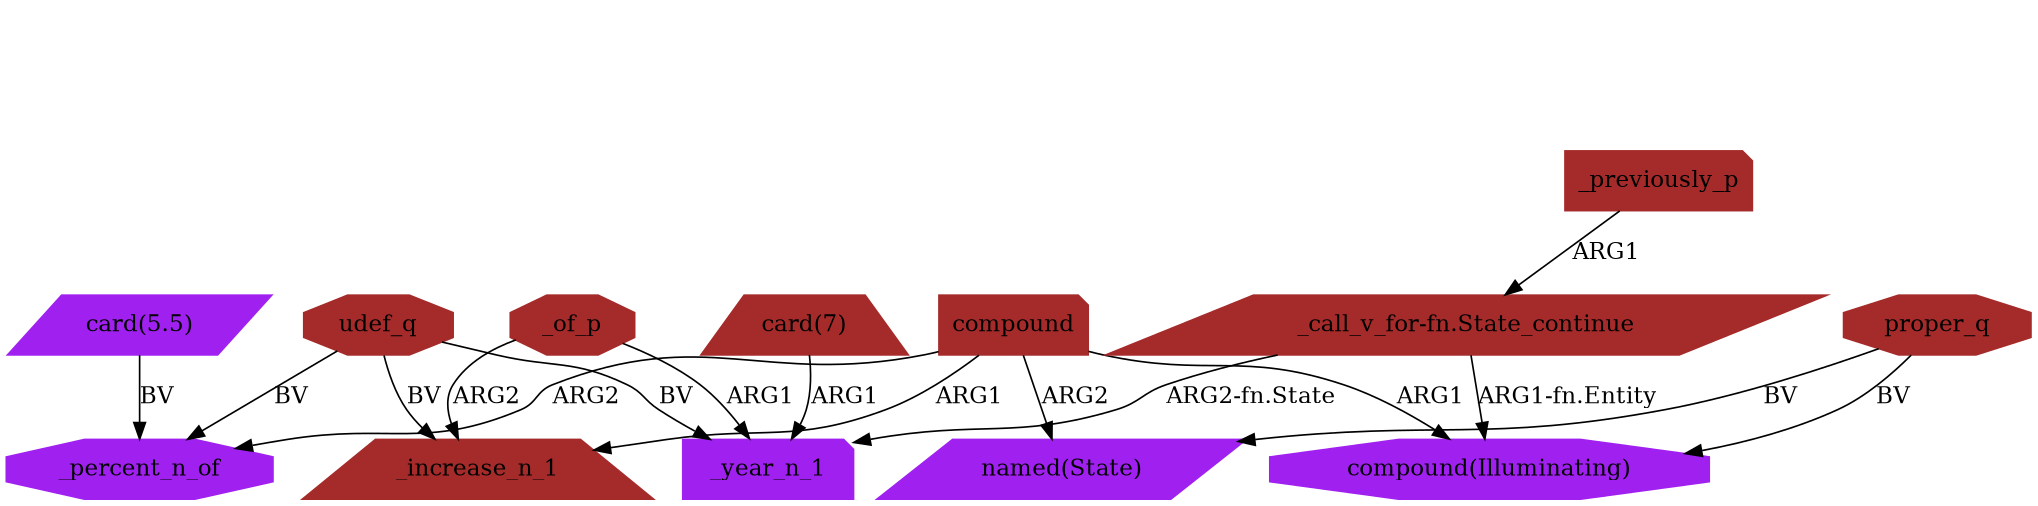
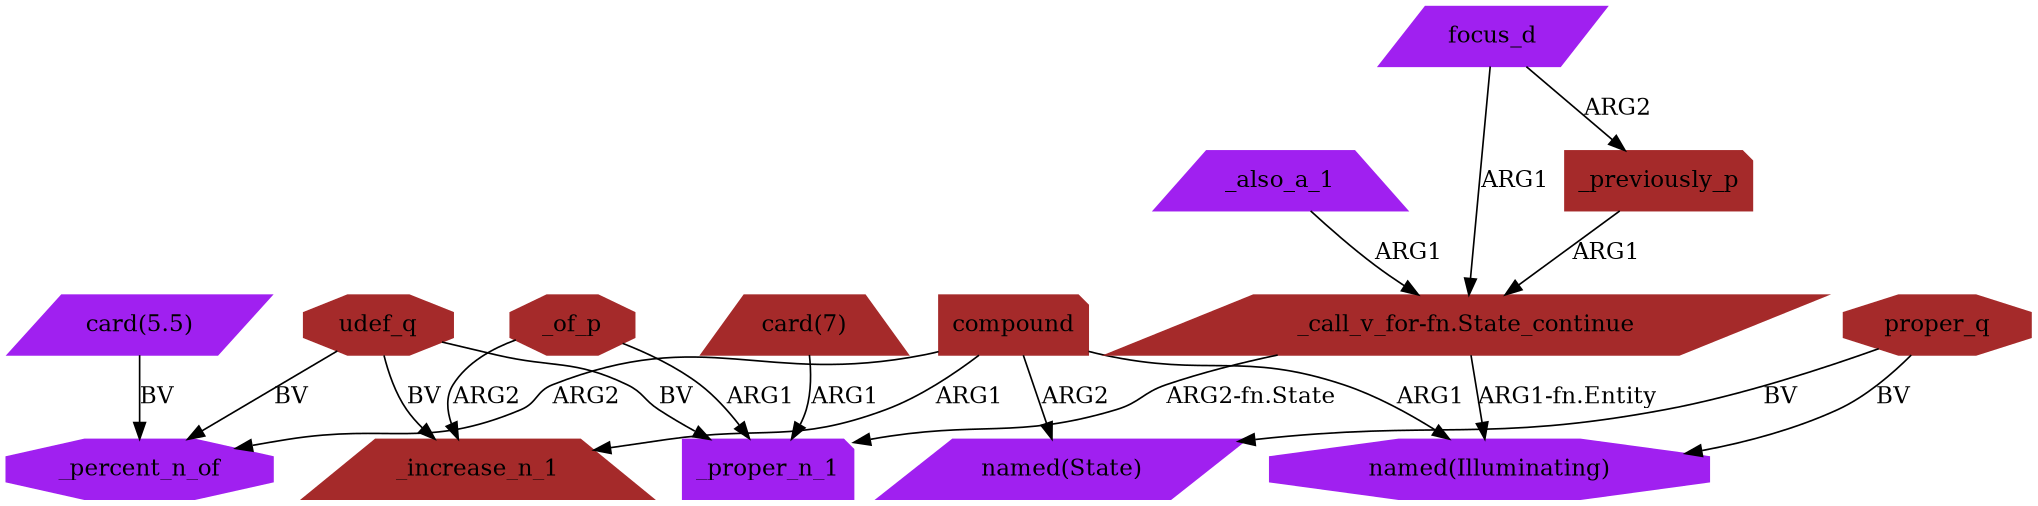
  digraph {
    node [color=brown shape=octagon style=filled]
    compound [shape=note]
-   "named(Illuminating)" [color=purple label="compound(Illuminating)"]
+   "named(Illuminating)" [color=purple]
    _increase_n_1 [shape=trapezium]
    n4 [color=purple label="named(State)" shape=parallelogram]
    _percent_n_of [color=purple]
+   _also_a_1 [color=purple shape=trapezium]
    "_call_v_for-fn.State_continue" [shape=parallelogram]
-   _year_n_1 [color=purple shape=note]
+   _year_n_1 [color=purple shape=note label=_proper_n_1]
    _of_p
    proper_q
    udef_q
+   focus_d [color=purple shape=parallelogram]
    _previously_p [shape=note]
    "card(7)" [shape=trapezium]
    "card(5.5)" [color=purple shape=parallelogram]
    compound -> "named(Illuminating)" [label=ARG1]
    compound -> _increase_n_1 [label=ARG1]
    compound -> n4 [label=ARG2]
    compound -> _percent_n_of [label=ARG2]
+   _also_a_1 -> "_call_v_for-fn.State_continue" [label=ARG1]
    "_call_v_for-fn.State_continue" -> "named(Illuminating)" [label="ARG1-fn.Entity"]
    "_call_v_for-fn.State_continue" -> _year_n_1 [label="ARG2-fn.State"]
    _of_p -> _increase_n_1 [label=ARG2]
    _of_p -> _year_n_1 [label=ARG1]
    proper_q -> "named(Illuminating)" [label=BV]
    proper_q -> n4 [label=BV]
    udef_q -> _increase_n_1 [label=BV]
    udef_q -> _percent_n_of [label=BV]
    udef_q -> _year_n_1 [label=BV]
+   focus_d -> "_call_v_for-fn.State_continue" [label=ARG1]
+   focus_d -> _previously_p [label=ARG2]
    _previously_p -> "_call_v_for-fn.State_continue" [label=ARG1]
    "card(7)" -> _year_n_1 [label=ARG1]
    "card(5.5)" -> _percent_n_of [label=BV]
  }
